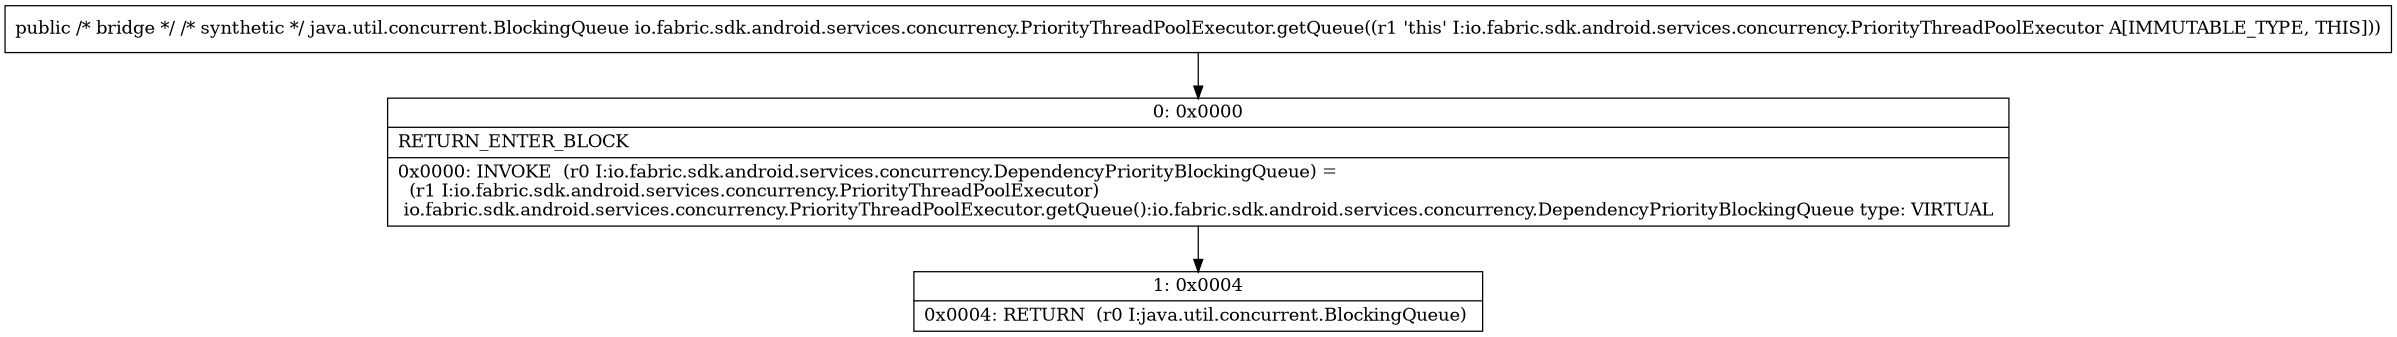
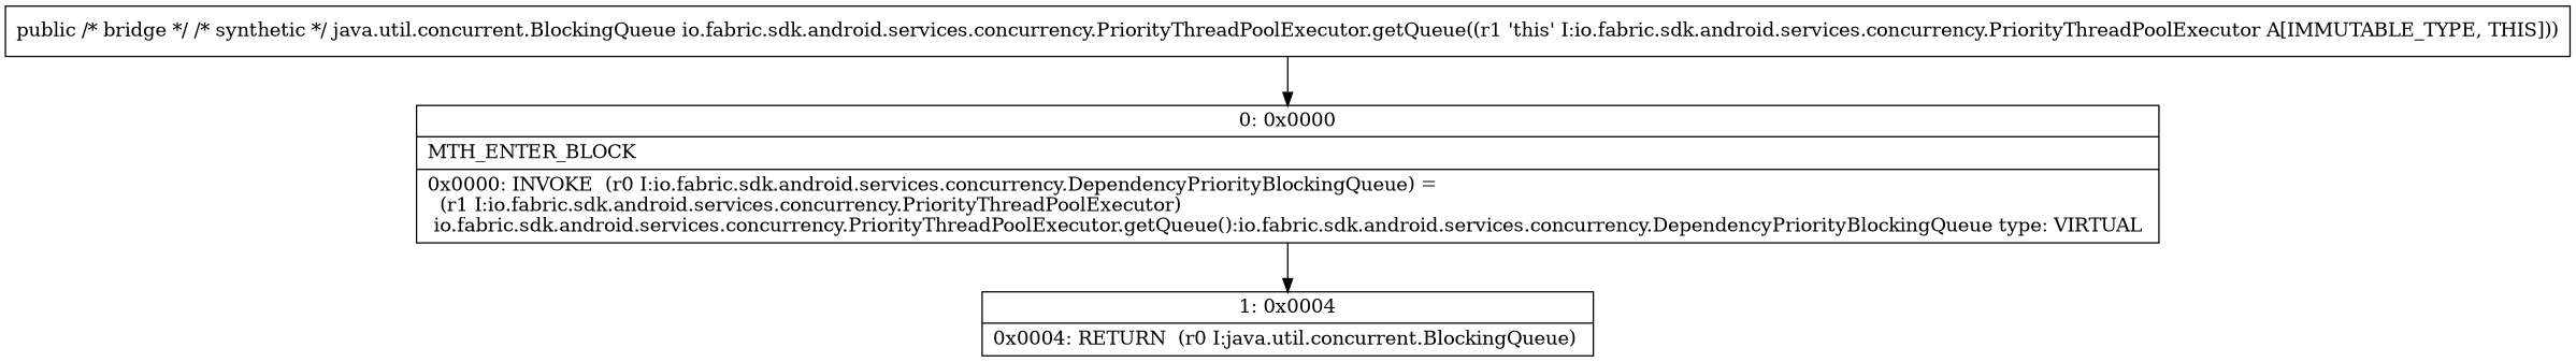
  digraph {
    node [shape=record]
-   n1 [label="{0\:\ 0x0000|RETURN_ENTER_BLOCK\l|0x0000: INVOKE  (r0 I:io.fabric.sdk.android.services.concurrency.DependencyPriorityBlockingQueue) = \l  (r1 I:io.fabric.sdk.android.services.concurrency.PriorityThreadPoolExecutor)\l io.fabric.sdk.android.services.concurrency.PriorityThreadPoolExecutor.getQueue():io.fabric.sdk.android.services.concurrency.DependencyPriorityBlockingQueue type: VIRTUAL \l}"]
+   n1 [label="{0\:\ 0x0000|MTH_ENTER_BLOCK\l|0x0000: INVOKE  (r0 I:io.fabric.sdk.android.services.concurrency.DependencyPriorityBlockingQueue) = \l  (r1 I:io.fabric.sdk.android.services.concurrency.PriorityThreadPoolExecutor)\l io.fabric.sdk.android.services.concurrency.PriorityThreadPoolExecutor.getQueue():io.fabric.sdk.android.services.concurrency.DependencyPriorityBlockingQueue type: VIRTUAL \l}"]
    n2 [label="{1\:\ 0x0004|0x0004: RETURN  (r0 I:java.util.concurrent.BlockingQueue) \l}"]
    n3 [label="{public \/* bridge *\/ \/* synthetic *\/ java.util.concurrent.BlockingQueue io.fabric.sdk.android.services.concurrency.PriorityThreadPoolExecutor.getQueue((r1 'this' I:io.fabric.sdk.android.services.concurrency.PriorityThreadPoolExecutor A[IMMUTABLE_TYPE, THIS])) }"]
    n1 -> n2
    n3 -> n1
  }
